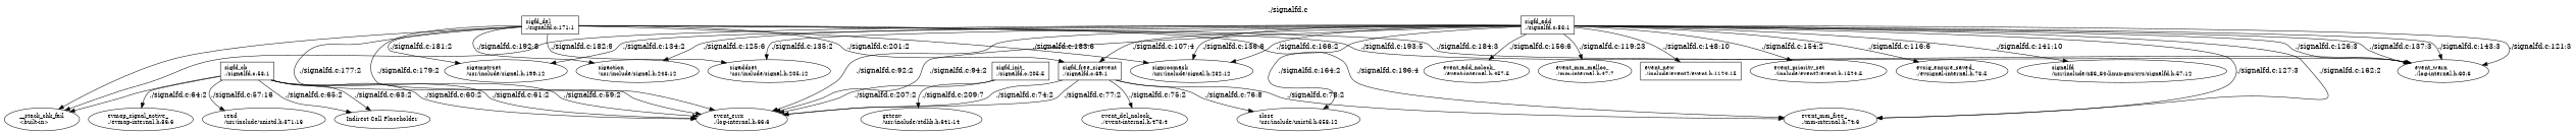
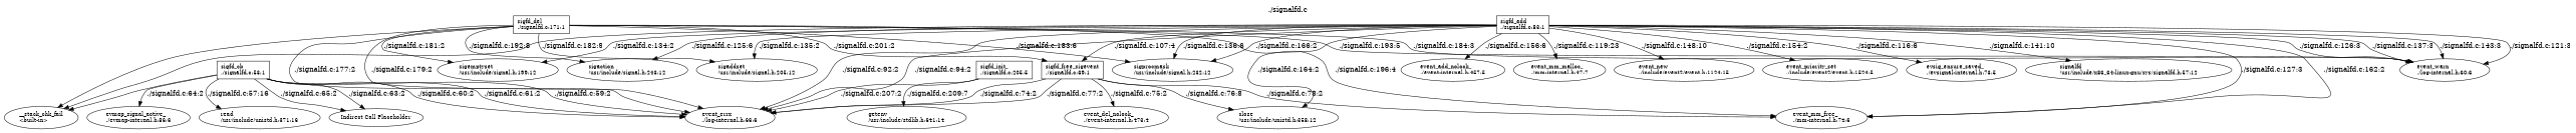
  digraph {
    label="./signalfd.c"
    labelloc=top
    node [fillcolor=white fontsize=11 shape=ellipse style=filled]
    edge [arrowhead=normal color="#000000" fontcolor="#000000"]
    n1 [label="sigfd_add\l./signalfd.c:83:1\l" shape=box]
    n2 [label="sigfd_free_sigevent\l./signalfd.c:69:1\l" shape=box]
    n3 [label="__stack_chk_fail\l<built-in>\l"]
    n4 [label="close\l/usr/include/unistd.h:358:12\l"]
    n5 [label="event_add_nolock_\l./event-internal.h:457:5\l"]
    n6 [label="event_errx\l./log-internal.h:66:6\l"]
    n7 [label="event_mm_free_\l./mm-internal.h:74:6\l"]
    n8 [label="event_mm_malloc_\l./mm-internal.h:47:7\l"]
-   n9 [label="event_new\l./include/event2/event.h:1124:15\l" shape=box]
+   n9 [label="event_new\l./include/event2/event.h:1124:15\l"]
    n10 [label="event_priority_set\l./include/event2/event.h:1524:5\l"]
    n11 [label="event_warn\l./log-internal.h:60:6\l"]
    n12 [label="evsig_ensure_saved_\l./evsignal-internal.h:73:5\l"]
    n13 [label="sigaction\l/usr/include/signal.h:243:12\l"]
    n14 [label="sigaddset\l/usr/include/signal.h:205:12\l"]
    n15 [label="sigemptyset\l/usr/include/signal.h:199:12\l"]
    n16 [label="signalfd\l/usr/include/x86_64-linux-gnu/sys/signalfd.h:57:12\l"]
    n17 [label="sigprocmask\l/usr/include/signal.h:232:12\l"]
    n18 [label="event_del_nolock_\l./event-internal.h:473:4\l"]
    n19 [label="sigfd_cb\l./signalfd.c:53:1\l" shape=box]
    n20 [label="Indirect Call Placeholder\l"]
    n21 [label="evmap_signal_active_\l./evmap-internal.h:86:6\l"]
    n22 [label="read\l/usr/include/unistd.h:371:16\l"]
    n23 [label="sigfd_del\l./signalfd.c:171:1\l" shape=box]
    n24 [label="getenv\l/usr/include/stdlib.h:641:14\l"]
    n25 [label="sigfd_init_\l./signalfd.c:205:5\l" shape=box]
    n1 -> n2 [label="./signalfd.c:107:4"]
    n1 -> n3 [fontcolor=""]
    n1 -> n4 [label="./signalfd.c:164:2"]
    n1 -> n5 [label="./signalfd.c:156:6"]
    n1 -> n6 [label="./signalfd.c:92:2"]
    n1 -> n6 [label="./signalfd.c:94:2"]
    n1 -> n7 [label="./signalfd.c:127:3"]
    n1 -> n7 [label="./signalfd.c:162:2"]
    n1 -> n8 [label="./signalfd.c:119:23"]
    n1 -> n9 [label="./signalfd.c:148:10"]
    n1 -> n10 [label="./signalfd.c:154:2"]
    n1 -> n11 [label="./signalfd.c:121:3"]
    n1 -> n11 [label="./signalfd.c:126:3"]
    n1 -> n11 [label="./signalfd.c:137:3"]
    n1 -> n11 [label="./signalfd.c:143:3"]
    n1 -> n12 [label="./signalfd.c:116:6"]
    n1 -> n13 [label="./signalfd.c:125:6"]
    n1 -> n14 [label="./signalfd.c:135:2"]
    n1 -> n15 [label="./signalfd.c:134:2"]
    n1 -> n16 [label="./signalfd.c:141:10"]
    n1 -> n17 [label="./signalfd.c:136:6"]
    n1 -> n17 [label="./signalfd.c:166:2"]
    n2 -> n4 [label="./signalfd.c:76:8"]
    n2 -> n6 [label="./signalfd.c:74:2"]
    n2 -> n6 [label="./signalfd.c:77:2"]
    n2 -> n7 [label="./signalfd.c:78:2"]
    n2 -> n18 [label="./signalfd.c:75:2"]
    n19 -> n3 [fontcolor=""]
    n19 -> n6 [label="./signalfd.c:59:2"]
    n19 -> n6 [label="./signalfd.c:60:2"]
    n19 -> n6 [label="./signalfd.c:61:2"]
    n19 -> n20 [label="./signalfd.c:65:2"]
    n19 -> n20 [label="./signalfd.c:63:2"]
    n19 -> n21 [label="./signalfd.c:64:2"]
    n19 -> n22 [label="./signalfd.c:57:16"]
    n23 -> n2 [label="./signalfd.c:201:2"]
    n23 -> n3 [fontcolor=""]
    n23 -> n6 [label="./signalfd.c:177:2"]
    n23 -> n6 [label="./signalfd.c:179:2"]
    n23 -> n7 [label="./signalfd.c:196:4"]
    n23 -> n11 [label="./signalfd.c:184:3"]
    n23 -> n11 [label="./signalfd.c:193:5"]
    n23 -> n13 [label="./signalfd.c:192:8"]
    n23 -> n14 [label="./signalfd.c:182:9"]
    n23 -> n15 [label="./signalfd.c:181:2"]
    n23 -> n17 [label="./signalfd.c:183:6"]
    n25 -> n6 [label="./signalfd.c:207:2"]
    n25 -> n24 [label="./signalfd.c:209:7"]
  }
